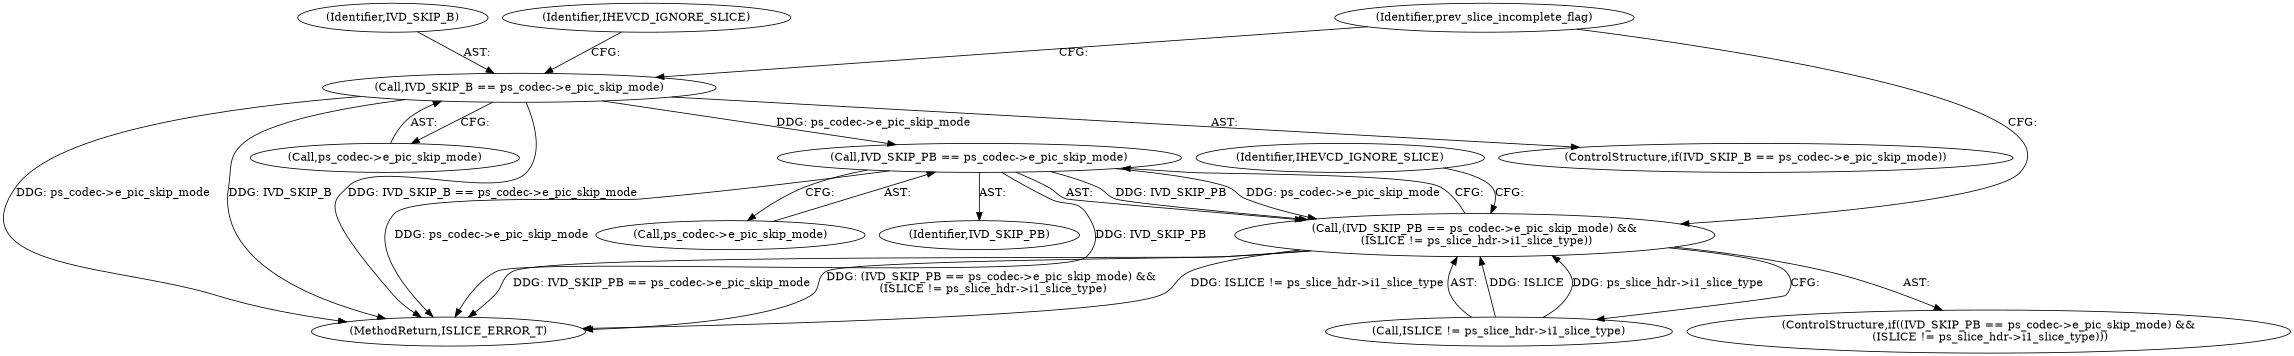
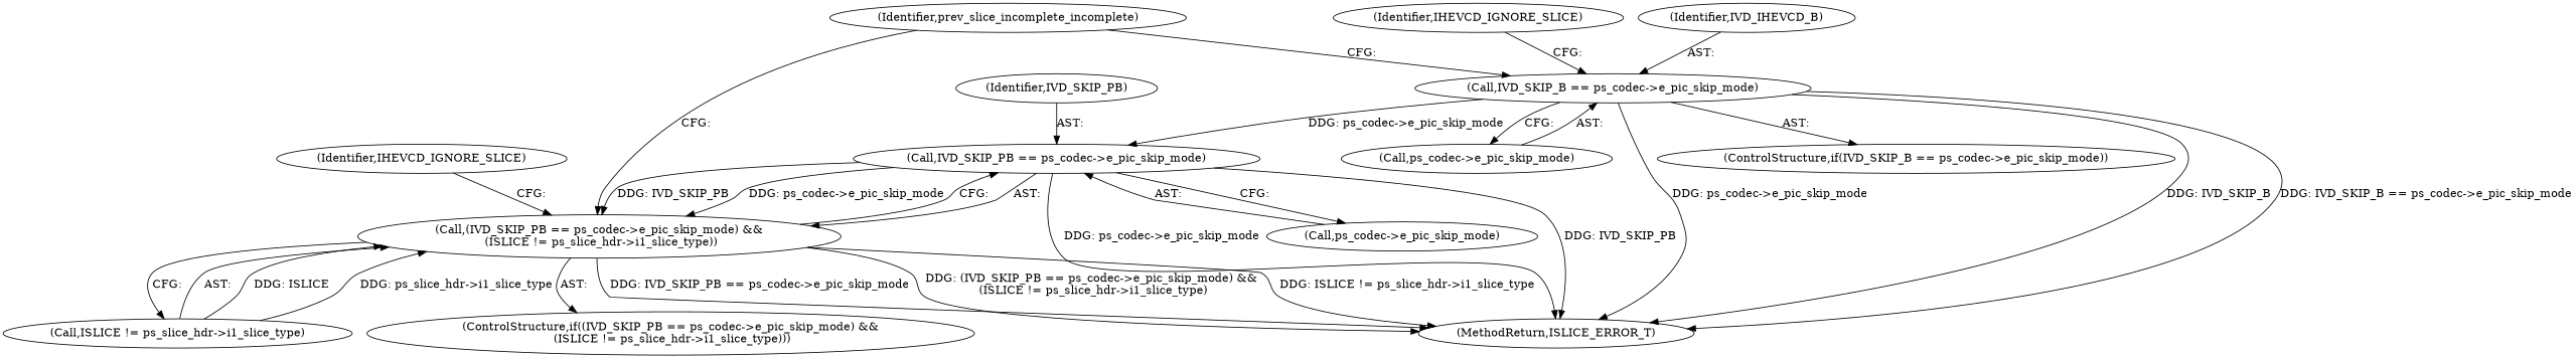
  digraph {
    n1 [label="(Call,IVD_SKIP_B == ps_codec->e_pic_skip_mode)"]
    n2 [label="(Call,IVD_SKIP_PB == ps_codec->e_pic_skip_mode)"]
    n3 [label="(Call,ps_codec->e_pic_skip_mode)"]
    n4 [label="(MethodReturn,ISLICE_ERROR_T)"]
    n5 [label="(ControlStructure,if(IVD_SKIP_B == ps_codec->e_pic_skip_mode))"]
    n6 [label="(Call,(IVD_SKIP_PB == ps_codec->e_pic_skip_mode) &&\n (ISLICE != ps_slice_hdr->i1_slice_type))"]
    n7 [label="(Call,ps_codec->e_pic_skip_mode)"]
    n8 [label="(Call,ISLICE != ps_slice_hdr->i1_slice_type)"]
    n9 [label="(ControlStructure,if((IVD_SKIP_PB == ps_codec->e_pic_skip_mode) &&\n (ISLICE != ps_slice_hdr->i1_slice_type)))"]
    n10 [label="(Identifier,IHEVCD_IGNORE_SLICE)"]
-   n11 [label="(Identifier,IVD_SKIP_B)"]
-   n12 [label="(Identifier,prev_slice_incomplete_flag)"]
+   n11 [label="(Identifier,IVD_IHEVCD_B)"]
+   n12 [label="(Identifier,prev_slice_incomplete_incomplete)"]
    n13 [label="(Identifier,IHEVCD_IGNORE_SLICE)"]
    n14 [label="(Identifier,IVD_SKIP_PB)"]
    n1 -> n2 [label="DDG: ps_codec->e_pic_skip_mode"]
    n1 -> n3 [label="CFG: "]
    n1 -> n4 [label="DDG: ps_codec->e_pic_skip_mode"]
    n1 -> n4 [label="DDG: IVD_SKIP_B"]
    n1 -> n4 [label="DDG: IVD_SKIP_B == ps_codec->e_pic_skip_mode"]
    n1 -> n5 [label="AST: "]
    n2 -> n4 [label="DDG: IVD_SKIP_PB"]
    n2 -> n4 [label="DDG: ps_codec->e_pic_skip_mode"]
    n2 -> n6 [label="AST: "]
    n2 -> n6 [label="DDG: IVD_SKIP_PB"]
    n2 -> n6 [label="DDG: ps_codec->e_pic_skip_mode"]
    n2 -> n7 [label="CFG: "]
    n3 -> n1 [label="AST: "]
    n6 -> n2 [label="CFG: "]
    n6 -> n4 [label="DDG: ISLICE != ps_slice_hdr->i1_slice_type"]
    n6 -> n4 [label="DDG: IVD_SKIP_PB == ps_codec->e_pic_skip_mode"]
    n6 -> n4 [label="DDG: (IVD_SKIP_PB == ps_codec->e_pic_skip_mode) &&\n (ISLICE != ps_slice_hdr->i1_slice_type)"]
    n6 -> n8 [label="CFG: "]
    n6 -> n9 [label="AST: "]
    n7 -> n2 [label="AST: "]
    n8 -> n6 [label="AST: "]
    n8 -> n6 [label="DDG: ISLICE"]
    n8 -> n6 [label="DDG: ps_slice_hdr->i1_slice_type"]
    n10 -> n6 [label="CFG: "]
    n11 -> n1 [label="AST: "]
    n12 -> n1 [label="CFG: "]
    n12 -> n6 [label="CFG: "]
    n13 -> n1 [label="CFG: "]
-   n2 -> n14 [label="AST: "]
+   n14 -> n2 [label="AST: "]
  }
